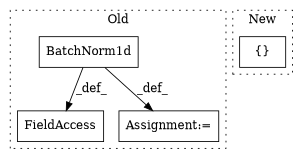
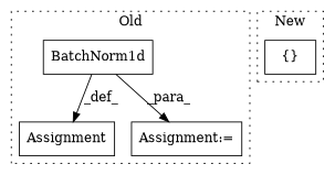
  digraph {
    node [shape=box]
    n1 [a=32 l="12,1" label=BatchNorm1d s="405,425"]
-   n2 [a=22 l=7 label=FieldAccess s=394]
+   n2 [a=22 l=7 label=Assignment s=394]
    n3 [a=7 l=1 label="Assignment:=" s=401]
    n4 [a=4 l="1,1" label="{}" s="477,487"]
    subgraph cluster_1 {
      label=Old
      style=dotted
      n1
      n2
      n3
    }
    subgraph cluster_2 {
      label=New
      style=dotted
      n4
    }
    n1 -> n2 [label=_def_]
-   n1 -> n3 [label=_def_]
+   n1 -> n3 [label=_para_]
  }
